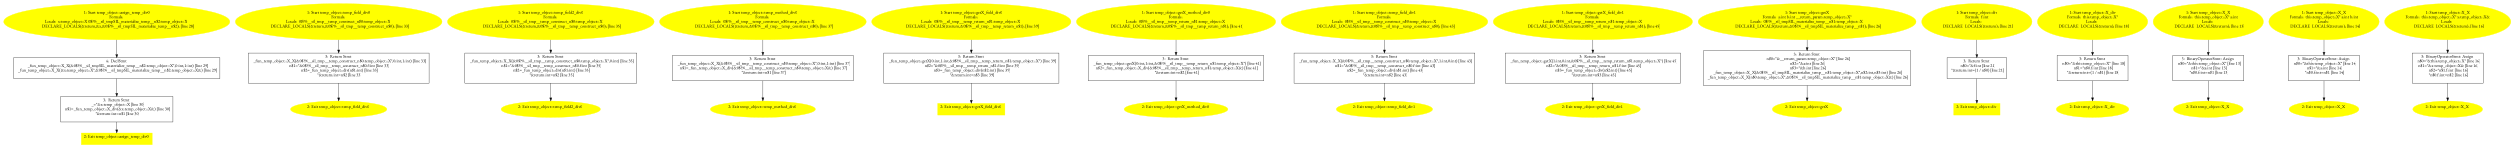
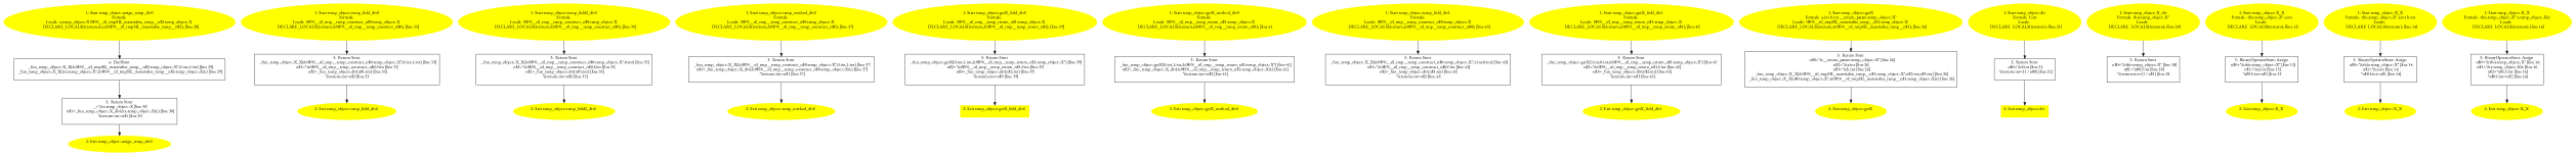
  digraph {
    fontname="EB Garamond"
    node [color=yellow fontname="EB Garamond" style=filled]
    edge [fontname="EB Garamond"]
    n1 [label="1: Start temp_object::assign_temp_div0\nFormals: \nLocals:  x:temp_object::X 0$?%__sil_tmpSIL_materialize_temp__n$2:temp_object::X \n   DECLARE_LOCALS(&return,&x,&0$?%__sil_tmpSIL_materialize_temp__n$2); [line 28]\n "]
    n2 [label="4:  DeclStmt \n   _fun_temp_object::X_X(&0$?%__sil_tmpSIL_materialize_temp__n$2:temp_object::X*,0:int,1:int) [line 29]\n  _fun_temp_object::X_X(&x:temp_object::X*,&0$?%__sil_tmpSIL_materialize_temp__n$2:temp_object::X&) [line 29]\n " shape=box color="" style=""]
    n3 [label="3:  Return Stmt \n   _=*&x:temp_object::X [line 30]\n  n$1=_fun_temp_object::X_div(&x:temp_object::X&) [line 30]\n  *&return:int=n$1 [line 30]\n " shape=box color="" style=""]
-   n4 [label="2: Exit temp_object::assign_temp_div0 \n  " shape=box]
+   n4 [label="2: Exit temp_object::assign_temp_div0 \n  "]
    n5 [label="1: Start temp_object::temp_field_div0\nFormals: \nLocals:  0$?%__sil_tmp__temp_construct_n$0:temp_object::X \n   DECLARE_LOCALS(&return,&0$?%__sil_tmp__temp_construct_n$0); [line 33]\n "]
    n6 [label="3:  Return Stmt \n   _fun_temp_object::X_X(&0$?%__sil_tmp__temp_construct_n$0:temp_object::X*,0:int,1:int) [line 33]\n  n$1=*&0$?%__sil_tmp__temp_construct_n$0.f:int [line 33]\n  n$2=_fun_temp_object::div(n$1:int) [line 33]\n  *&return:int=n$2 [line 33]\n " shape=box color="" style=""]
    n7 [label="2: Exit temp_object::temp_field_div0 \n  "]
    n8 [label="1: Start temp_object::temp_field2_div0\nFormals: \nLocals:  0$?%__sil_tmp__temp_construct_n$0:temp_object::X \n   DECLARE_LOCALS(&return,&0$?%__sil_tmp__temp_construct_n$0); [line 35]\n "]
    n9 [label="3:  Return Stmt \n   _fun_temp_object::X_X(&0$?%__sil_tmp__temp_construct_n$0:temp_object::X*,0:int) [line 35]\n  n$1=*&0$?%__sil_tmp__temp_construct_n$0.f:int [line 35]\n  n$2=_fun_temp_object::div(n$1:int) [line 35]\n  *&return:int=n$2 [line 35]\n " shape=box color="" style=""]
    n10 [label="2: Exit temp_object::temp_field2_div0 \n  "]
    n11 [label="1: Start temp_object::temp_method_div0\nFormals: \nLocals:  0$?%__sil_tmp__temp_construct_n$0:temp_object::X \n   DECLARE_LOCALS(&return,&0$?%__sil_tmp__temp_construct_n$0); [line 37]\n "]
    n12 [label="3:  Return Stmt \n   _fun_temp_object::X_X(&0$?%__sil_tmp__temp_construct_n$0:temp_object::X*,0:int,1:int) [line 37]\n  n$1=_fun_temp_object::X_div(&0$?%__sil_tmp__temp_construct_n$0:temp_object::X&) [line 37]\n  *&return:int=n$1 [line 37]\n " shape=box color="" style=""]
    n13 [label="2: Exit temp_object::temp_method_div0 \n  "]
    n14 [label="1: Start temp_object::getX_field_div0\nFormals: \nLocals:  0$?%__sil_tmp__temp_return_n$1:temp_object::X \n   DECLARE_LOCALS(&return,&0$?%__sil_tmp__temp_return_n$1); [line 39]\n "]
    n15 [label="3:  Return Stmt \n   _fun_temp_object::getX(0:int,1:int,&0$?%__sil_tmp__temp_return_n$1:temp_object::X*) [line 39]\n  n$2=*&0$?%__sil_tmp__temp_return_n$1.f:int [line 39]\n  n$3=_fun_temp_object::div(n$2:int) [line 39]\n  *&return:int=n$3 [line 39]\n " shape=box color="" style=""]
    n16 [label="2: Exit temp_object::getX_field_div0 \n  " shape=box]
    n17 [label="1: Start temp_object::getX_method_div0\nFormals: \nLocals:  0$?%__sil_tmp__temp_return_n$1:temp_object::X \n   DECLARE_LOCALS(&return,&0$?%__sil_tmp__temp_return_n$1); [line 41]\n "]
    n18 [label="3:  Return Stmt \n   _fun_temp_object::getX(0:int,1:int,&0$?%__sil_tmp__temp_return_n$1:temp_object::X*) [line 41]\n  n$2=_fun_temp_object::X_div(&0$?%__sil_tmp__temp_return_n$1:temp_object::X&) [line 41]\n  *&return:int=n$2 [line 41]\n " shape=box color="" style=""]
    n19 [label="2: Exit temp_object::getX_method_div0 \n  "]
    n20 [label="1: Start temp_object::temp_field_div1\nFormals: \nLocals:  0$?%__sil_tmp__temp_construct_n$0:temp_object::X \n   DECLARE_LOCALS(&return,&0$?%__sil_tmp__temp_construct_n$0); [line 43]\n "]
    n21 [label="3:  Return Stmt \n   _fun_temp_object::X_X(&0$?%__sil_tmp__temp_construct_n$0:temp_object::X*,1:int,0:int) [line 43]\n  n$1=*&0$?%__sil_tmp__temp_construct_n$0.f:int [line 43]\n  n$2=_fun_temp_object::div(n$1:int) [line 43]\n  *&return:int=n$2 [line 43]\n " shape=box color="" style=""]
-   n22 [label="2: Exit temp_object::temp_field_div1 \n  "]
    n23 [label="1: Start temp_object::getX_field_div1\nFormals: \nLocals:  0$?%__sil_tmp__temp_return_n$1:temp_object::X \n   DECLARE_LOCALS(&return,&0$?%__sil_tmp__temp_return_n$1); [line 45]\n "]
    n24 [label="3:  Return Stmt \n   _fun_temp_object::getX(1:int,0:int,&0$?%__sil_tmp__temp_return_n$1:temp_object::X*) [line 45]\n  n$2=*&0$?%__sil_tmp__temp_return_n$1.f:int [line 45]\n  n$3=_fun_temp_object::div(n$2:int) [line 45]\n  *&return:int=n$3 [line 45]\n " shape=box color="" style=""]
    n25 [label="2: Exit temp_object::getX_field_div1 \n  "]
    n26 [label="1: Start temp_object::getX\nFormals:  a:int b:int __return_param:temp_object::X*\nLocals:  0$?%__sil_tmpSIL_materialize_temp__n$1:temp_object::X \n   DECLARE_LOCALS(&return,&0$?%__sil_tmpSIL_materialize_temp__n$1); [line 26]\n "]
    n27 [label="3:  Return Stmt \n   n$0=*&__return_param:temp_object::X* [line 26]\n  n$2=*&a:int [line 26]\n  n$3=*&b:int [line 26]\n  _fun_temp_object::X_X(&0$?%__sil_tmpSIL_materialize_temp__n$1:temp_object::X*,n$2:int,n$3:int) [line 26]\n  _fun_temp_object::X_X(n$0:temp_object::X*,&0$?%__sil_tmpSIL_materialize_temp__n$1:temp_object::X&) [line 26]\n " shape=box color="" style=""]
    n28 [label="2: Exit temp_object::getX \n  "]
    n29 [label="1: Start temp_object::div\nFormals:  f:int\nLocals:  \n   DECLARE_LOCALS(&return); [line 21]\n "]
    n30 [label="3:  Return Stmt \n   n$0=*&f:int [line 21]\n  *&return:int=(1 / n$0) [line 21]\n " shape=box color="" style=""]
    n31 [label="2: Exit temp_object::div \n  " shape=box]
    n32 [label="1: Start temp_object::X_div\nFormals:  this:temp_object::X*\nLocals:  \n   DECLARE_LOCALS(&return); [line 18]\n "]
    n33 [label="3:  Return Stmt \n   n$0=*&this:temp_object::X* [line 18]\n  n$1=*n$0.f:int [line 18]\n  *&return:int=(1 / n$1) [line 18]\n " shape=box color="" style=""]
-   n34 [label="2: Exit temp_object::X_div \n  "]
    n35 [label="1: Start temp_object::X_X\nFormals:  this:temp_object::X* a:int\nLocals:  \n   DECLARE_LOCALS(&return); [line 13]\n "]
    n36 [label="3:  BinaryOperatorStmt: Assign \n   n$0=*&this:temp_object::X* [line 13]\n  n$1=*&a:int [line 13]\n  *n$0.f:int=n$1 [line 13]\n " shape=box color="" style=""]
    n37 [label="2: Exit temp_object::X_X \n  "]
    n38 [label="1: Start temp_object::X_X\nFormals:  this:temp_object::X* a:int b:int\nLocals:  \n   DECLARE_LOCALS(&return); [line 14]\n "]
    n39 [label="3:  BinaryOperatorStmt: Assign \n   n$0=*&this:temp_object::X* [line 14]\n  n$1=*&a:int [line 14]\n  *n$0.f:int=n$1 [line 14]\n " shape=box color="" style=""]
    n40 [label="2: Exit temp_object::X_X \n  "]
    n41 [label="1: Start temp_object::X_X\nFormals:  this:temp_object::X* x:temp_object::X&\nLocals:  \n   DECLARE_LOCALS(&return); [line 16]\n "]
    n42 [label="3:  BinaryOperatorStmt: Assign \n   n$0=*&this:temp_object::X* [line 16]\n  n$1=*&x:temp_object::X& [line 16]\n  n$2=*n$1.f:int [line 16]\n  *n$0.f:int=n$2 [line 16]\n " shape=box color="" style=""]
    n43 [label="2: Exit temp_object::X_X \n  "]
    n1 -> n2
    n2 -> n3
    n3 -> n4
    n5 -> n6
    n6 -> n7
    n8 -> n9
    n9 -> n10
    n11 -> n12
    n12 -> n13
    n14 -> n15
    n15 -> n16
    n17 -> n18
    n18 -> n19
    n20 -> n21
-   n21 -> n22
    n23 -> n24
    n24 -> n25
    n26 -> n27
    n27 -> n28
    n29 -> n30
    n30 -> n31
    n32 -> n33
-   n33 -> n34
    n35 -> n36
    n36 -> n37
    n38 -> n39
    n39 -> n40
    n41 -> n42
    n42 -> n43
  }
